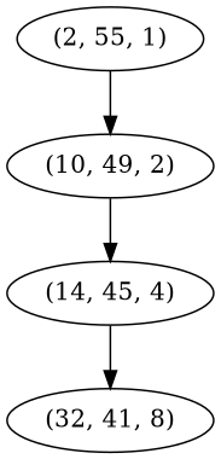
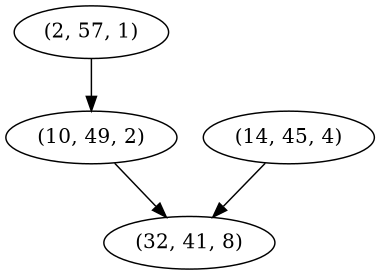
  digraph {
-   "(2, 57, 1)" [label="(2, 55, 1)"]
+   "(2, 57, 1)"
    "(10, 49, 2)"
    n3 [label="(14, 45, 4)"]
    "(32, 41, 8)"
    "(2, 57, 1)" -> "(10, 49, 2)"
-   "(10, 49, 2)" -> n3
+   "(10, 49, 2)" -> "(32, 41, 8)"
    n3 -> "(32, 41, 8)"
  }
